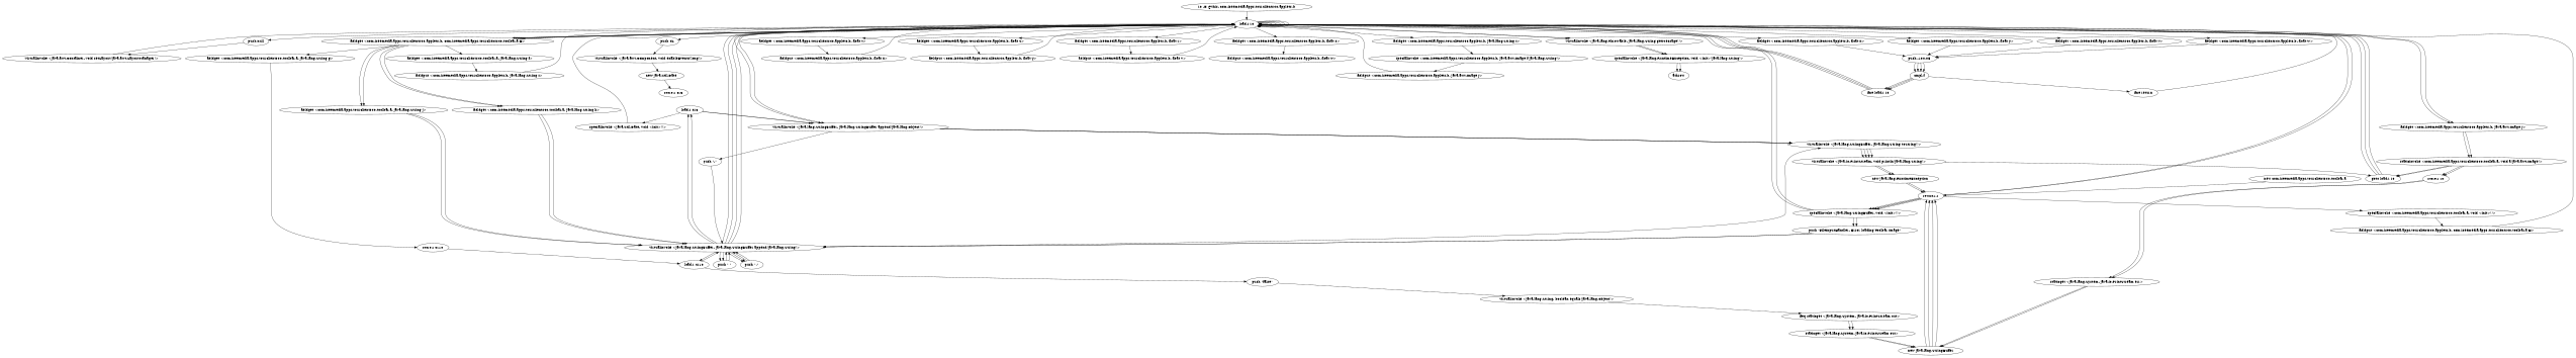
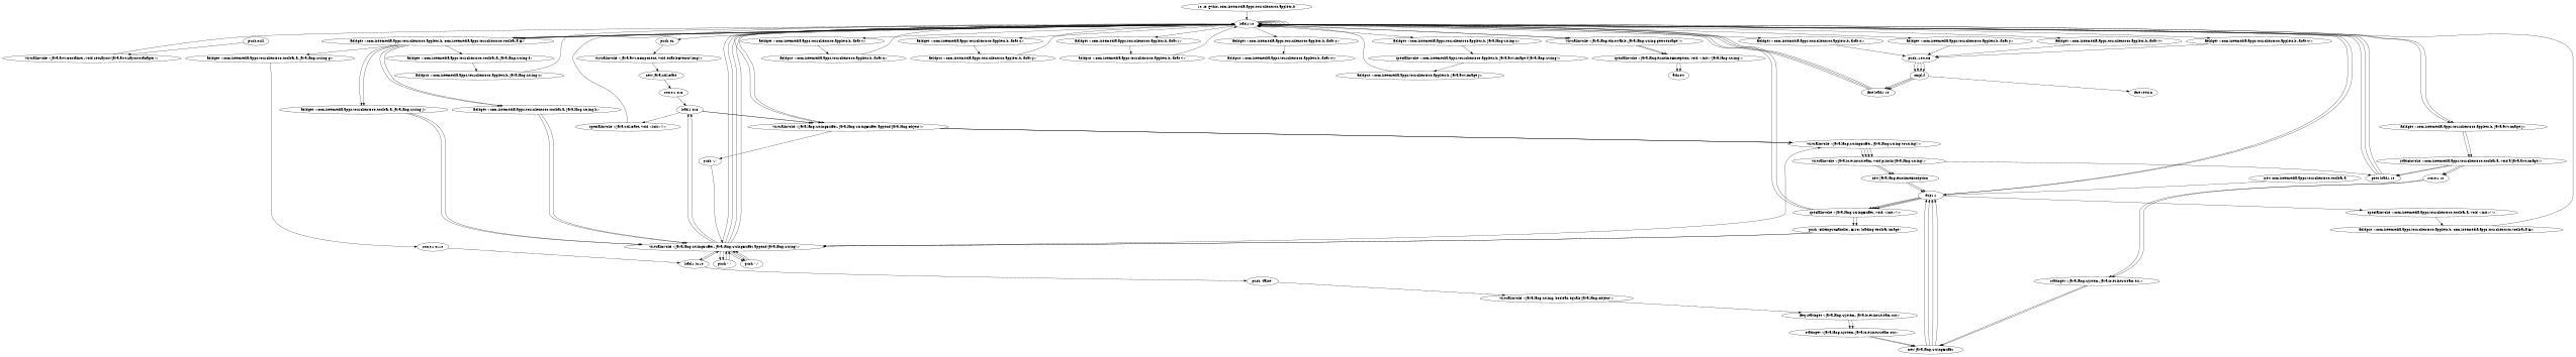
  digraph {
    "r0 := @this: com.iseemedia.apps.tourclients40.applets.b"
    "load.r r0"
    "push 4L"
    "push null"
    "fieldget <com.iseemedia.apps.tourclients40.applets.b: com.iseemedia.apps.tourclients40.toolbar.a H>"
    "fieldget <com.iseemedia.apps.tourclients40.applets.b: java.lang.String I>"
    "virtualinvoke <java.lang.StringBuffer: java.lang.StringBuffer append(java.lang.Object)>"
    "fieldget <com.iseemedia.apps.tourclients40.applets.b: java.awt.Image J>"
    "fieldget <com.iseemedia.apps.tourclients40.applets.b: float x>"
    "fieldget <com.iseemedia.apps.tourclients40.applets.b: float t>"
    "fieldget <com.iseemedia.apps.tourclients40.applets.b: float y>"
    "fieldget <com.iseemedia.apps.tourclients40.applets.b: float u>"
    "fieldget <com.iseemedia.apps.tourclients40.applets.b: float v>"
    "fieldget <com.iseemedia.apps.tourclients40.applets.b: float r>"
    "fieldget <com.iseemedia.apps.tourclients40.applets.b: float w>"
    "fieldget <com.iseemedia.apps.tourclients40.applets.b: float s>"
    "virtualinvoke <java.lang.Throwable: java.lang.String getMessage()>"
    "virtualinvoke <java.awt.Component: void enableEvents(long)>"
    "virtualinvoke <java.awt.Container: void setLayout(java.awt.LayoutManager)>"
    "new com.iseemedia.apps.tourclients40.toolbar.a"
-   "dup1.r" [label="return1.r"]
+   "dup1.r"
    "fieldget <com.iseemedia.apps.tourclients40.toolbar.a: java.lang.String f>"
    "fieldget <com.iseemedia.apps.tourclients40.toolbar.a: java.lang.String g>"
    "fieldget <com.iseemedia.apps.tourclients40.toolbar.a: java.lang.String k>"
    "fieldget <com.iseemedia.apps.tourclients40.toolbar.a: java.lang.String j>"
    "specialinvoke <com.iseemedia.apps.tourclients40.applets.b: java.awt.Image f(java.lang.String)>"
    "virtualinvoke <java.lang.StringBuffer: java.lang.String toString()>"
    "push \":\""
    "staticinvoke <com.iseemedia.apps.tourclients40.toolbar.a: void a(java.awt.Image)>"
    "push -100.0F"
    "fieldput <com.iseemedia.apps.tourclients40.applets.b: float x>"
    "fieldput <com.iseemedia.apps.tourclients40.applets.b: float y>"
    "fieldput <com.iseemedia.apps.tourclients40.applets.b: float v>"
    "fieldput <com.iseemedia.apps.tourclients40.applets.b: float w>"
    "specialinvoke <java.lang.RuntimeException: void <init>(java.lang.String)>"
    "new java.util.Date"
    "store.r $r3"
    "load.r $r3"
    "specialinvoke <java.util.Date: void <init>()>"
    "specialinvoke <com.iseemedia.apps.tourclients40.toolbar.a: void <init>()>"
    "specialinvoke <java.lang.StringBuffer: void <init>()>"
    "fieldput <com.iseemedia.apps.tourclients40.applets.b: com.iseemedia.apps.tourclients40.toolbar.a H>"
    "push \"FileInputHandler: Error loading Toolbar Image\""
    "fieldput <com.iseemedia.apps.tourclients40.applets.b: java.lang.String I>"
    "store.r $r10"
    "virtualinvoke <java.lang.StringBuffer: java.lang.StringBuffer append(java.lang.String)>"
    "fieldput <com.iseemedia.apps.tourclients40.applets.b: java.awt.Image J>"
    "load.r $r10"
    "push \"false\""
    "virtualinvoke <java.lang.String: boolean equals(java.lang.Object)>"
    "push \" \""
    "push \".\""
    "ifeq staticget <java.lang.System: java.io.PrintStream out>"
    "staticget <java.lang.System: java.io.PrintStream out>"
    "new java.lang.StringBuffer"
    "virtualinvoke <java.io.PrintStream: void println(java.lang.String)>"
    "goto load.r r0"
    "new java.lang.RuntimeException"
    "store.r r0"
    "staticget <java.lang.System: java.io.PrintStream err>"
    "cmpl.f"
    "ifne load.r r0"
    "ifne return"
    athrow
    "r0 := @this: com.iseemedia.apps.tourclients40.applets.b" -> "load.r r0"
    "load.r r0" -> "load.r r0"
    "load.r r0" -> "load.r r0"
    "load.r r0" -> "load.r r0"
    "load.r r0" -> "load.r r0"
    "load.r r0" -> "load.r r0"
    "load.r r0" -> "load.r r0"
    "load.r r0" -> "load.r r0"
    "load.r r0" -> "push 4L"
-   "load.r r0" -> "push null"
    "load.r r0" -> "fieldget <com.iseemedia.apps.tourclients40.applets.b: com.iseemedia.apps.tourclients40.toolbar.a H>"
    "load.r r0" -> "fieldget <com.iseemedia.apps.tourclients40.applets.b: com.iseemedia.apps.tourclients40.toolbar.a H>"
    "load.r r0" -> "fieldget <com.iseemedia.apps.tourclients40.applets.b: com.iseemedia.apps.tourclients40.toolbar.a H>"
    "load.r r0" -> "fieldget <com.iseemedia.apps.tourclients40.applets.b: com.iseemedia.apps.tourclients40.toolbar.a H>"
    "load.r r0" -> "fieldget <com.iseemedia.apps.tourclients40.applets.b: com.iseemedia.apps.tourclients40.toolbar.a H>"
    "load.r r0" -> "fieldget <com.iseemedia.apps.tourclients40.applets.b: com.iseemedia.apps.tourclients40.toolbar.a H>"
    "load.r r0" -> "fieldget <com.iseemedia.apps.tourclients40.applets.b: java.lang.String I>"
    "load.r r0" -> "virtualinvoke <java.lang.StringBuffer: java.lang.StringBuffer append(java.lang.Object)>"
    "load.r r0" -> "virtualinvoke <java.lang.StringBuffer: java.lang.StringBuffer append(java.lang.Object)>"
    "load.r r0" -> "fieldget <com.iseemedia.apps.tourclients40.applets.b: java.awt.Image J>"
    "load.r r0" -> "fieldget <com.iseemedia.apps.tourclients40.applets.b: java.awt.Image J>"
    "load.r r0" -> "fieldget <com.iseemedia.apps.tourclients40.applets.b: float x>"
    "load.r r0" -> "fieldget <com.iseemedia.apps.tourclients40.applets.b: float t>"
    "load.r r0" -> "fieldget <com.iseemedia.apps.tourclients40.applets.b: float y>"
    "load.r r0" -> "fieldget <com.iseemedia.apps.tourclients40.applets.b: float u>"
    "load.r r0" -> "fieldget <com.iseemedia.apps.tourclients40.applets.b: float v>"
    "load.r r0" -> "fieldget <com.iseemedia.apps.tourclients40.applets.b: float r>"
    "load.r r0" -> "fieldget <com.iseemedia.apps.tourclients40.applets.b: float w>"
    "load.r r0" -> "fieldget <com.iseemedia.apps.tourclients40.applets.b: float s>"
    "load.r r0" -> "virtualinvoke <java.lang.Throwable: java.lang.String getMessage()>"
    "load.r r0" -> "virtualinvoke <java.lang.Throwable: java.lang.String getMessage()>"
    "push 4L" -> "virtualinvoke <java.awt.Component: void enableEvents(long)>"
    "push null" -> "virtualinvoke <java.awt.Container: void setLayout(java.awt.LayoutManager)>"
    "fieldget <com.iseemedia.apps.tourclients40.applets.b: com.iseemedia.apps.tourclients40.toolbar.a H>" -> "fieldget <com.iseemedia.apps.tourclients40.toolbar.a: java.lang.String f>"
    "fieldget <com.iseemedia.apps.tourclients40.applets.b: com.iseemedia.apps.tourclients40.toolbar.a H>" -> "fieldget <com.iseemedia.apps.tourclients40.toolbar.a: java.lang.String g>"
    "fieldget <com.iseemedia.apps.tourclients40.applets.b: com.iseemedia.apps.tourclients40.toolbar.a H>" -> "fieldget <com.iseemedia.apps.tourclients40.toolbar.a: java.lang.String k>"
    "fieldget <com.iseemedia.apps.tourclients40.applets.b: com.iseemedia.apps.tourclients40.toolbar.a H>" -> "fieldget <com.iseemedia.apps.tourclients40.toolbar.a: java.lang.String k>"
    "fieldget <com.iseemedia.apps.tourclients40.applets.b: com.iseemedia.apps.tourclients40.toolbar.a H>" -> "fieldget <com.iseemedia.apps.tourclients40.toolbar.a: java.lang.String j>"
    "fieldget <com.iseemedia.apps.tourclients40.applets.b: com.iseemedia.apps.tourclients40.toolbar.a H>" -> "fieldget <com.iseemedia.apps.tourclients40.toolbar.a: java.lang.String j>"
    "fieldget <com.iseemedia.apps.tourclients40.applets.b: java.lang.String I>" -> "specialinvoke <com.iseemedia.apps.tourclients40.applets.b: java.awt.Image f(java.lang.String)>"
    "virtualinvoke <java.lang.StringBuffer: java.lang.StringBuffer append(java.lang.Object)>" -> "virtualinvoke <java.lang.StringBuffer: java.lang.String toString()>"
    "virtualinvoke <java.lang.StringBuffer: java.lang.StringBuffer append(java.lang.Object)>" -> "virtualinvoke <java.lang.StringBuffer: java.lang.String toString()>"
    "virtualinvoke <java.lang.StringBuffer: java.lang.StringBuffer append(java.lang.Object)>" -> "virtualinvoke <java.lang.StringBuffer: java.lang.String toString()>"
    "virtualinvoke <java.lang.StringBuffer: java.lang.StringBuffer append(java.lang.Object)>" -> "push \":\""
    "fieldget <com.iseemedia.apps.tourclients40.applets.b: java.awt.Image J>" -> "staticinvoke <com.iseemedia.apps.tourclients40.toolbar.a: void a(java.awt.Image)>"
    "fieldget <com.iseemedia.apps.tourclients40.applets.b: java.awt.Image J>" -> "staticinvoke <com.iseemedia.apps.tourclients40.toolbar.a: void a(java.awt.Image)>"
    "fieldget <com.iseemedia.apps.tourclients40.applets.b: float x>" -> "push -100.0F"
    "fieldget <com.iseemedia.apps.tourclients40.applets.b: float t>" -> "fieldput <com.iseemedia.apps.tourclients40.applets.b: float x>"
    "fieldget <com.iseemedia.apps.tourclients40.applets.b: float y>" -> "push -100.0F"
    "fieldget <com.iseemedia.apps.tourclients40.applets.b: float u>" -> "fieldput <com.iseemedia.apps.tourclients40.applets.b: float y>"
    "fieldget <com.iseemedia.apps.tourclients40.applets.b: float v>" -> "push -100.0F"
    "fieldget <com.iseemedia.apps.tourclients40.applets.b: float r>" -> "fieldput <com.iseemedia.apps.tourclients40.applets.b: float v>"
    "fieldget <com.iseemedia.apps.tourclients40.applets.b: float w>" -> "push -100.0F"
    "fieldget <com.iseemedia.apps.tourclients40.applets.b: float s>" -> "fieldput <com.iseemedia.apps.tourclients40.applets.b: float w>"
    "virtualinvoke <java.lang.Throwable: java.lang.String getMessage()>" -> "specialinvoke <java.lang.RuntimeException: void <init>(java.lang.String)>"
    "virtualinvoke <java.lang.Throwable: java.lang.String getMessage()>" -> "specialinvoke <java.lang.RuntimeException: void <init>(java.lang.String)>"
    "virtualinvoke <java.awt.Component: void enableEvents(long)>" -> "new java.util.Date"
    "virtualinvoke <java.awt.Container: void setLayout(java.awt.LayoutManager)>" -> "load.r r0"
    "new com.iseemedia.apps.tourclients40.toolbar.a" -> "dup1.r"
    "dup1.r" -> "load.r r0"
    "dup1.r" -> "load.r r0"
    "dup1.r" -> "specialinvoke <com.iseemedia.apps.tourclients40.toolbar.a: void <init>()>"
    "dup1.r" -> "specialinvoke <java.lang.StringBuffer: void <init>()>"
    "dup1.r" -> "specialinvoke <java.lang.StringBuffer: void <init>()>"
    "dup1.r" -> "specialinvoke <java.lang.StringBuffer: void <init>()>"
    "dup1.r" -> "specialinvoke <java.lang.StringBuffer: void <init>()>"
    "fieldget <com.iseemedia.apps.tourclients40.toolbar.a: java.lang.String f>" -> "fieldput <com.iseemedia.apps.tourclients40.applets.b: java.lang.String I>"
    "fieldget <com.iseemedia.apps.tourclients40.toolbar.a: java.lang.String g>" -> "store.r $r10"
    "fieldget <com.iseemedia.apps.tourclients40.toolbar.a: java.lang.String k>" -> "virtualinvoke <java.lang.StringBuffer: java.lang.StringBuffer append(java.lang.String)>"
    "fieldget <com.iseemedia.apps.tourclients40.toolbar.a: java.lang.String k>" -> "virtualinvoke <java.lang.StringBuffer: java.lang.StringBuffer append(java.lang.String)>"
    "fieldget <com.iseemedia.apps.tourclients40.toolbar.a: java.lang.String j>" -> "virtualinvoke <java.lang.StringBuffer: java.lang.StringBuffer append(java.lang.String)>"
    "fieldget <com.iseemedia.apps.tourclients40.toolbar.a: java.lang.String j>" -> "virtualinvoke <java.lang.StringBuffer: java.lang.StringBuffer append(java.lang.String)>"
    "specialinvoke <com.iseemedia.apps.tourclients40.applets.b: java.awt.Image f(java.lang.String)>" -> "fieldput <com.iseemedia.apps.tourclients40.applets.b: java.awt.Image J>"
    "virtualinvoke <java.lang.StringBuffer: java.lang.String toString()>" -> "virtualinvoke <java.io.PrintStream: void println(java.lang.String)>"
    "virtualinvoke <java.lang.StringBuffer: java.lang.String toString()>" -> "virtualinvoke <java.io.PrintStream: void println(java.lang.String)>"
    "virtualinvoke <java.lang.StringBuffer: java.lang.String toString()>" -> "virtualinvoke <java.io.PrintStream: void println(java.lang.String)>"
    "virtualinvoke <java.lang.StringBuffer: java.lang.String toString()>" -> "virtualinvoke <java.io.PrintStream: void println(java.lang.String)>"
    "push \":\"" -> "virtualinvoke <java.lang.StringBuffer: java.lang.StringBuffer append(java.lang.String)>"
    "staticinvoke <com.iseemedia.apps.tourclients40.toolbar.a: void a(java.awt.Image)>" -> "goto load.r r0"
    "staticinvoke <com.iseemedia.apps.tourclients40.toolbar.a: void a(java.awt.Image)>" -> "goto load.r r0"
    "staticinvoke <com.iseemedia.apps.tourclients40.toolbar.a: void a(java.awt.Image)>" -> "store.r r0"
    "staticinvoke <com.iseemedia.apps.tourclients40.toolbar.a: void a(java.awt.Image)>" -> "store.r r0"
    "push -100.0F" -> "cmpl.f"
    "push -100.0F" -> "cmpl.f"
    "push -100.0F" -> "cmpl.f"
    "push -100.0F" -> "cmpl.f"
    "fieldput <com.iseemedia.apps.tourclients40.applets.b: float x>" -> "load.r r0"
    "fieldput <com.iseemedia.apps.tourclients40.applets.b: float y>" -> "load.r r0"
    "fieldput <com.iseemedia.apps.tourclients40.applets.b: float v>" -> "load.r r0"
    "specialinvoke <java.lang.RuntimeException: void <init>(java.lang.String)>" -> athrow
    "specialinvoke <java.lang.RuntimeException: void <init>(java.lang.String)>" -> athrow
    "new java.util.Date" -> "store.r $r3"
+   "store.r $r3" -> "load.r $r3"
    "load.r $r3" -> "virtualinvoke <java.lang.StringBuffer: java.lang.StringBuffer append(java.lang.Object)>"
    "load.r $r3" -> "virtualinvoke <java.lang.StringBuffer: java.lang.StringBuffer append(java.lang.Object)>"
    "load.r $r3" -> "specialinvoke <java.util.Date: void <init>()>"
    "specialinvoke <java.util.Date: void <init>()>" -> "load.r r0"
    "specialinvoke <com.iseemedia.apps.tourclients40.toolbar.a: void <init>()>" -> "fieldput <com.iseemedia.apps.tourclients40.applets.b: com.iseemedia.apps.tourclients40.toolbar.a H>"
    "specialinvoke <java.lang.StringBuffer: void <init>()>" -> "load.r r0"
    "specialinvoke <java.lang.StringBuffer: void <init>()>" -> "load.r r0"
    "specialinvoke <java.lang.StringBuffer: void <init>()>" -> "push \"FileInputHandler: Error loading Toolbar Image\""
    "specialinvoke <java.lang.StringBuffer: void <init>()>" -> "push \"FileInputHandler: Error loading Toolbar Image\""
    "fieldput <com.iseemedia.apps.tourclients40.applets.b: com.iseemedia.apps.tourclients40.toolbar.a H>" -> "load.r r0"
    "push \"FileInputHandler: Error loading Toolbar Image\"" -> "virtualinvoke <java.lang.StringBuffer: java.lang.StringBuffer append(java.lang.String)>"
    "push \"FileInputHandler: Error loading Toolbar Image\"" -> "virtualinvoke <java.lang.StringBuffer: java.lang.StringBuffer append(java.lang.String)>"
    "fieldput <com.iseemedia.apps.tourclients40.applets.b: java.lang.String I>" -> "load.r r0"
    "store.r $r10" -> "load.r $r10"
    "virtualinvoke <java.lang.StringBuffer: java.lang.StringBuffer append(java.lang.String)>" -> "load.r r0"
    "virtualinvoke <java.lang.StringBuffer: java.lang.StringBuffer append(java.lang.String)>" -> "load.r r0"
    "virtualinvoke <java.lang.StringBuffer: java.lang.StringBuffer append(java.lang.String)>" -> "load.r r0"
    "virtualinvoke <java.lang.StringBuffer: java.lang.StringBuffer append(java.lang.String)>" -> "load.r r0"
    "virtualinvoke <java.lang.StringBuffer: java.lang.StringBuffer append(java.lang.String)>" -> "virtualinvoke <java.lang.StringBuffer: java.lang.String toString()>"
    "virtualinvoke <java.lang.StringBuffer: java.lang.StringBuffer append(java.lang.String)>" -> "load.r $r3"
    "virtualinvoke <java.lang.StringBuffer: java.lang.StringBuffer append(java.lang.String)>" -> "load.r $r3"
    "virtualinvoke <java.lang.StringBuffer: java.lang.StringBuffer append(java.lang.String)>" -> "load.r $r10"
    "virtualinvoke <java.lang.StringBuffer: java.lang.StringBuffer append(java.lang.String)>" -> "push \" \""
    "virtualinvoke <java.lang.StringBuffer: java.lang.StringBuffer append(java.lang.String)>" -> "push \" \""
    "virtualinvoke <java.lang.StringBuffer: java.lang.StringBuffer append(java.lang.String)>" -> "push \".\""
    "virtualinvoke <java.lang.StringBuffer: java.lang.StringBuffer append(java.lang.String)>" -> "push \".\""
    "fieldput <com.iseemedia.apps.tourclients40.applets.b: java.awt.Image J>" -> "load.r r0"
    "load.r $r10" -> "virtualinvoke <java.lang.StringBuffer: java.lang.StringBuffer append(java.lang.String)>"
    "load.r $r10" -> "push \"false\""
    "push \"false\"" -> "virtualinvoke <java.lang.String: boolean equals(java.lang.Object)>"
    "virtualinvoke <java.lang.String: boolean equals(java.lang.Object)>" -> "ifeq staticget <java.lang.System: java.io.PrintStream out>"
    "push \" \"" -> "virtualinvoke <java.lang.StringBuffer: java.lang.StringBuffer append(java.lang.String)>"
    "push \" \"" -> "virtualinvoke <java.lang.StringBuffer: java.lang.StringBuffer append(java.lang.String)>"
    "push \".\"" -> "virtualinvoke <java.lang.StringBuffer: java.lang.StringBuffer append(java.lang.String)>"
    "push \".\"" -> "virtualinvoke <java.lang.StringBuffer: java.lang.StringBuffer append(java.lang.String)>"
    "ifeq staticget <java.lang.System: java.io.PrintStream out>" -> "staticget <java.lang.System: java.io.PrintStream out>"
    "ifeq staticget <java.lang.System: java.io.PrintStream out>" -> "staticget <java.lang.System: java.io.PrintStream out>"
    "staticget <java.lang.System: java.io.PrintStream out>" -> "new java.lang.StringBuffer"
    "staticget <java.lang.System: java.io.PrintStream out>" -> "new java.lang.StringBuffer"
    "new java.lang.StringBuffer" -> "dup1.r"
    "new java.lang.StringBuffer" -> "dup1.r"
    "new java.lang.StringBuffer" -> "dup1.r"
    "new java.lang.StringBuffer" -> "dup1.r"
    "virtualinvoke <java.io.PrintStream: void println(java.lang.String)>" -> "goto load.r r0"
    "virtualinvoke <java.io.PrintStream: void println(java.lang.String)>" -> "new java.lang.RuntimeException"
    "virtualinvoke <java.io.PrintStream: void println(java.lang.String)>" -> "new java.lang.RuntimeException"
    "goto load.r r0" -> "load.r r0"
    "goto load.r r0" -> "load.r r0"
    "goto load.r r0" -> "load.r r0"
    "new java.lang.RuntimeException" -> "dup1.r"
    "new java.lang.RuntimeException" -> "dup1.r"
    "store.r r0" -> "staticget <java.lang.System: java.io.PrintStream err>"
    "store.r r0" -> "staticget <java.lang.System: java.io.PrintStream err>"
    "staticget <java.lang.System: java.io.PrintStream err>" -> "new java.lang.StringBuffer"
    "staticget <java.lang.System: java.io.PrintStream err>" -> "new java.lang.StringBuffer"
    "cmpl.f" -> "ifne load.r r0"
    "cmpl.f" -> "ifne load.r r0"
    "cmpl.f" -> "ifne load.r r0"
    "cmpl.f" -> "ifne return"
    "ifne load.r r0" -> "load.r r0"
    "ifne load.r r0" -> "load.r r0"
    "ifne load.r r0" -> "load.r r0"
-   "ifne return" -> "load.r r0"
  }
